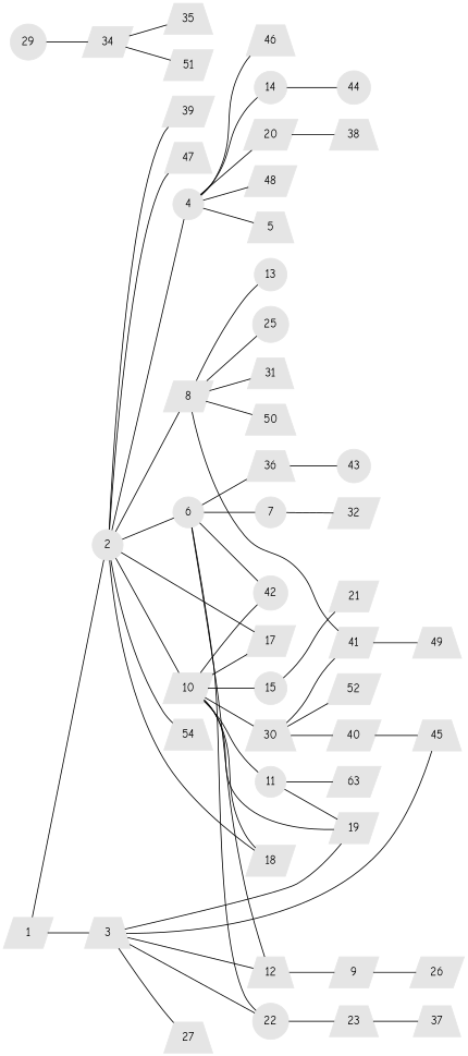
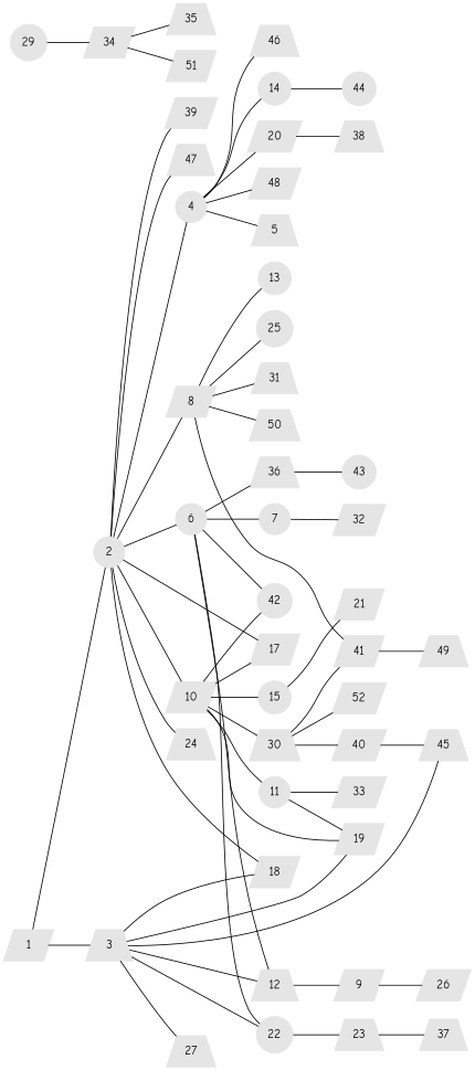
  graph {
    fontname="Comic Neue"
    rankdir=LR
    node [color=gray90 fontname="Comic Neue" shape=parallelogram style=filled]
    edge [fontname="Comic Neue" weight=1.0]
    2 [shape=circle]
    1
    3 [shape=trapezium]
    4 [shape=circle]
    6 [shape=circle]
    8
    10
    17
    18
-   24 [shape=trapezium label=54]
+   24 [shape=trapezium]
    39
    47 [shape=trapezium]
    12 [shape=trapezium]
    19
    22 [shape=circle]
    27 [shape=trapezium]
    45 [shape=trapezium]
    5 [shape=trapezium]
    14 [shape=circle]
    20
    46 [shape=trapezium]
    48
    7 [shape=circle]
    36 [shape=trapezium]
    42 [shape=circle]
    13 [shape=circle]
    25 [shape=circle]
    31 [shape=trapezium]
    41
    50 [shape=trapezium]
    11 [shape=circle]
    15 [shape=circle]
    30 [shape=trapezium]
    9
    23 [shape=trapezium]
    40
    44 [shape=circle]
    38 [shape=trapezium]
    32
    26
    43 [shape=circle]
    49 [shape=trapezium]
-   33 [label=63]
+   33
    21
    52
    29 [shape=circle]
    34
    37 [shape=trapezium]
    35 [shape=trapezium]
    51
    2 -- 4
    2 -- 6
    2 -- 8
    2 -- 10
    2 -- 17
    2 -- 18
    2 -- 24
    2 -- 39
    2 -- 47
    1 -- 2
    1 -- 3 [weight=8.0]
    3 -- 12
    3 -- 19
    3 -- 22
    3 -- 27
    3 -- 45
    4 -- 5
    4 -- 14
    4 -- 20
    4 -- 46
    4 -- 48
    6 -- 12
    6 -- 22
    6 -- 7 [weight=9.0]
    6 -- 36
    6 -- 42
    8 -- 13
    8 -- 25
    8 -- 31
    8 -- 41
    8 -- 50
    10 -- 17
-   10 -- 18
+   3 -- 18
    10 -- 19
    10 -- 42
    10 -- 11
    10 -- 15
    10 -- 30
    12 -- 9
    22 -- 23
    14 -- 44
    20 -- 38
    7 -- 32
    36 -- 43
    41 -- 49
    11 -- 19 [weight=4.0]
    11 -- 33
    15 -- 21
    30 -- 41
    30 -- 40
    30 -- 52
    9 -- 26
    23 -- 37
    40 -- 45 [weight=2.0]
    29 -- 34
    34 -- 35
    34 -- 51
  }
